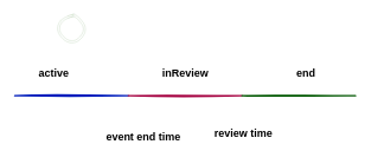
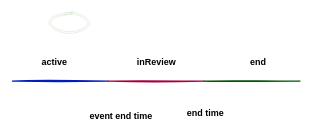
  <mxCell id="0" />
  <mxCell id="1" parent="0" />
  <mxCell id="2" value="" style="line;strokeWidth=2;html=1;sketch=1;fillColor=#0050ef;fontColor=#ffffff;strokeColor=#001DBC;" vertex="1" parent="1"><mxGeometry x="20" y="130" width="160" height="10" as="geometry" /></mxCell>
  <mxCell id="3" value="" style="edgeStyle=none;html=1;strokeColor=#3700CC;" edge="1" parent="1" source="4" target="5"><mxGeometry relative="1" as="geometry" /></mxCell>
  <mxCell id="4" value="" style="line;strokeWidth=2;html=1;sketch=1;fillColor=#d80073;fontColor=#ffffff;strokeColor=#A50040;" vertex="1" parent="1"><mxGeometry x="180" y="130" width="160" height="10" as="geometry" /></mxCell>
  <mxCell id="5" value="" style="line;strokeWidth=2;html=1;sketch=1;fillColor=#008a00;fontColor=#ffffff;strokeColor=#005700;" vertex="1" parent="1"><mxGeometry x="340" y="130" width="160" height="10" as="geometry" /></mxCell>
- <mxCell id="6" value="&lt;font style=&quot;font-size: 15px&quot;&gt;active&lt;/font&gt;" style="text;strokeColor=none;fillColor=none;html=1;fontSize=24;fontStyle=1;verticalAlign=middle;align=center;sketch=1;strokeWidth=0;perimeterSpacing=0;horizontal=1;" vertex="1" parent="1"><mxGeometry x="25" y="80" width="100" height="40" as="geometry" /></mxCell>
+ <mxCell id="6" value="&lt;font style=&quot;font-size: 15px&quot;&gt;active&lt;/font&gt;" style="text;strokeColor=none;fillColor=none;html=1;fontSize=24;fontStyle=1;verticalAlign=middle;align=center;sketch=1;strokeWidth=0;perimeterSpacing=0;horizontal=1;" vertex="1" parent="1"><mxGeometry x="40" y="80" width="100" height="40" as="geometry" /></mxCell>
  <mxCell id="7" value="&lt;font style=&quot;font-size: 15px&quot;&gt;inReview&lt;/font&gt;" style="text;strokeColor=none;fillColor=none;html=1;fontSize=24;fontStyle=1;verticalAlign=middle;align=center;sketch=1;strokeWidth=0;perimeterSpacing=0;horizontal=1;" vertex="1" parent="1"><mxGeometry x="210" y="80" width="100" height="40" as="geometry" /></mxCell>
  <mxCell id="8" value="&lt;font style=&quot;font-size: 15px&quot;&gt;end&lt;/font&gt;" style="text;strokeColor=none;fillColor=none;html=1;fontSize=24;fontStyle=1;verticalAlign=middle;align=center;sketch=1;strokeWidth=0;perimeterSpacing=0;horizontal=1;" vertex="1" parent="1"><mxGeometry x="380" y="80" width="100" height="40" as="geometry" /></mxCell>
- <mxCell id="9" value="now" style="ellipse;shape=doubleEllipse;whiteSpace=wrap;html=1;aspect=fixed;sketch=1;fontSize=15;strokeColor=#2D7600;strokeWidth=0;fillColor=#60a917;fontColor=#ffffff;" vertex="1" parent="1"><mxGeometry x="80" y="20" width="40" height="40" as="geometry" /></mxCell>
+ <mxCell id="9" value="now" style="ellipse;shape=doubleEllipse;whiteSpace=wrap;html=1;aspect=fixed;sketch=1;fontSize=15;strokeColor=#2D7600;strokeWidth=0;fillColor=#60a917;fontColor=#ffffff;" vertex="1" parent="1"><mxGeometry x="80" y="20" width="70" height="35" as="geometry" /></mxCell>
  <mxCell id="10" value="&lt;font style=&quot;font-size: 15px&quot;&gt;event end time&lt;/font&gt;" style="text;strokeColor=none;fillColor=none;html=1;fontSize=24;fontStyle=1;verticalAlign=middle;align=center;sketch=1;strokeWidth=0;perimeterSpacing=0;horizontal=1;" vertex="1" parent="1"><mxGeometry x="151" y="170" width="100" height="40" as="geometry" /></mxCell>
- <mxCell id="11" value="&lt;font style=&quot;font-size: 15px&quot;&gt;review time&lt;/font&gt;" style="text;strokeColor=none;fillColor=none;html=1;fontSize=24;fontStyle=1;verticalAlign=middle;align=center;sketch=1;strokeWidth=0;perimeterSpacing=0;horizontal=1;" vertex="1" parent="1"><mxGeometry x="292" y="165" width="100" height="40" as="geometry" /></mxCell>
+ <mxCell id="11" value="&lt;font style=&quot;font-size: 15px&quot;&gt;end time&lt;/font&gt;" style="text;strokeColor=none;fillColor=none;html=1;fontSize=24;fontStyle=1;verticalAlign=middle;align=center;sketch=1;strokeWidth=0;perimeterSpacing=0;horizontal=1;" vertex="1" parent="1"><mxGeometry x="292" y="165" width="100" height="40" as="geometry" /></mxCell>
